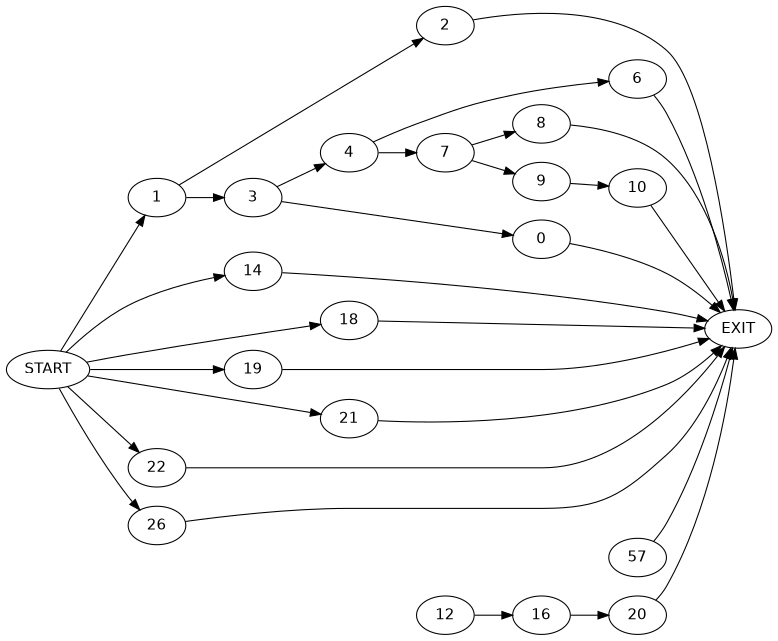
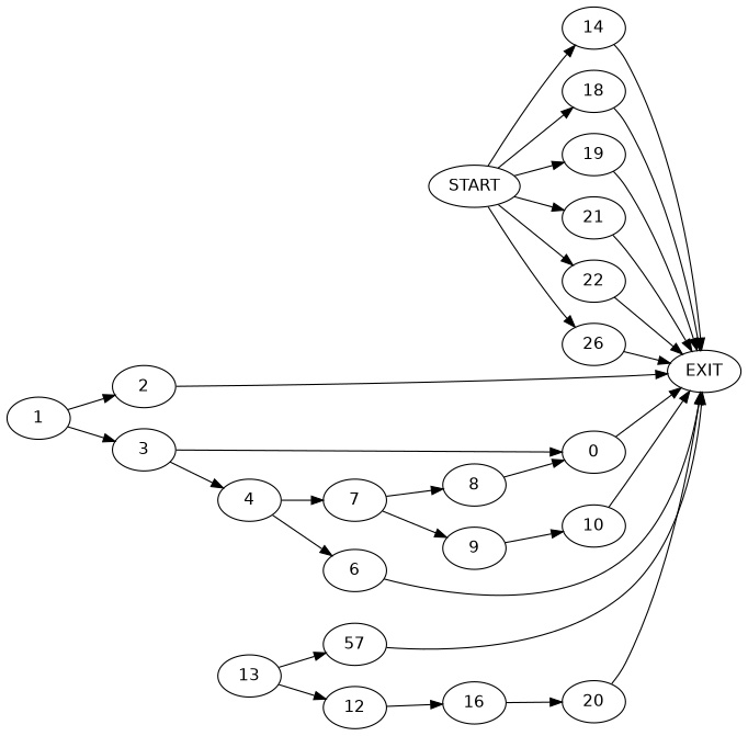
  digraph {
    fontname="DejaVu Sans"
    rankdir=LR
    node [fontname="DejaVu Sans"]
    edge [fontname="DejaVu Sans"]
    n1 [label=START]
    1
    14
    18
    19
    21
    22
    n8 [label=26]
    2
    3
    n11 [label=EXIT]
    4
    n13 [label=0]
    6
    7
    8
    9
    10
    12
    16
+   13
    n22 [label=57]
    20
-   n1 -> 1
    n1 -> 14
    n1 -> 18
    n1 -> 19
    n1 -> 21
    n1 -> 22
    n1 -> n8
    1 -> 2
    1 -> 3
    14 -> n11
    18 -> n11
    19 -> n11
    21 -> n11
    22 -> n11
    n8 -> n11
    2 -> n11
    3 -> 4
    3 -> n13
    4 -> 6
    4 -> 7
    n13 -> n11
    6 -> n11
    7 -> 8
    7 -> 9
-   8 -> n11
+   8 -> n13
    9 -> 10
    10 -> n11
    12 -> 16
    16 -> 20
+   13 -> 12
+   13 -> n22
    n22 -> n11
    20 -> n11
  }
